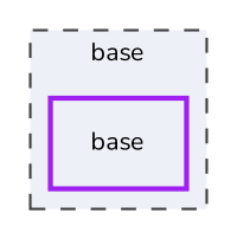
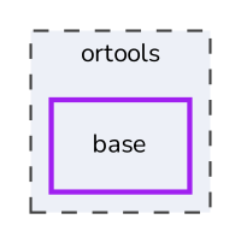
  digraph {
    compound=true
    fontname=Nunito
    n1 [color=purple fillcolor="#edf0f7" fontname=Nunito fontsize=10 label=base shape=box style="filled,bold,"]
    subgraph cluster_1 {
      bgcolor="#edf0f7"
      fontsize=10
-     label=base
+     label=ortools
      pencolor=grey25
      style="filled,dashed,"
      n1
    }
  }
